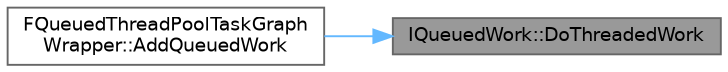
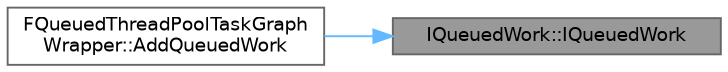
  digraph {
    rankdir=RL
    fontname="DejaVu Sans"
    node [fontname="DejaVu Sans" fontsize=10 shape=box style=filled]
-   n1 [color=gray40 fillcolor=grey60 fontcolor=black height=0.2 label="IQueuedWork::DoThreadedWork" width=0.4]
+   n1 [color=gray40 fillcolor=grey60 fontcolor=black height=0.2 label="IQueuedWork::IQueuedWork" width=0.4]
    n2 [color=grey40 fillcolor=white height=0.2 label="FQueuedThreadPoolTaskGraph\lWrapper::AddQueuedWork" width=0.4]
    n1 -> n2 [color=steelblue1 dir=back fontname="DejaVu Sans" fontsize=10 labelfontname=Helvetica labelfontsize=10 style=solid]
  }
